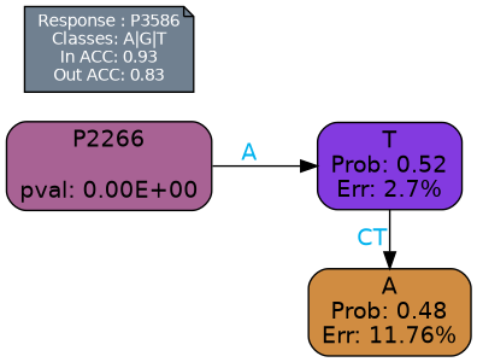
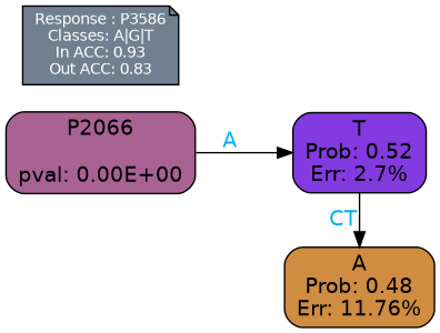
  digraph {
    rankdir=LR
    ranksep=equally
    splines=polylines
    node [color=black fontname=helvetica shape=box style="filled, rounded"]
    edge [fontcolor=deepskyblue2 fontname=helvetica]
    n1 [fillcolor="#833ae0" label="T\nProb: 0.52\nErr: 2.7%"]
    n2 [fillcolor="#d08c41" label="A\nProb: 0.48\nErr: 11.76%"]
    n3 [align=left fillcolor=slategray fontcolor=white fontsize=10 label="Response : P3586\nClasses: A|G|T\nIn ACC: 0.93\nOut ACC: 0.83\n" shape=note style=filled]
-   n4 [fillcolor="#a86294" label="P2266\n\npval: 0.00E+00"]
+   n4 [fillcolor="#a86294" label="P2066\n\npval: 0.00E+00"]
    subgraph sub_1 {
      rank=same
      n1
      n2
    }
    subgraph sub_2 {
      rank=same
      n3
      n4
    }
    n1 -> n2 [label=CT]
    n4 -> n1 [label=A]
  }
